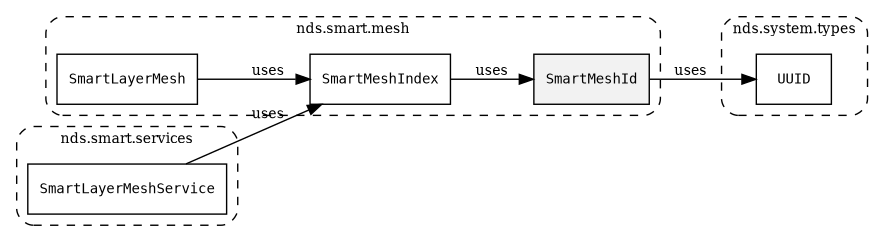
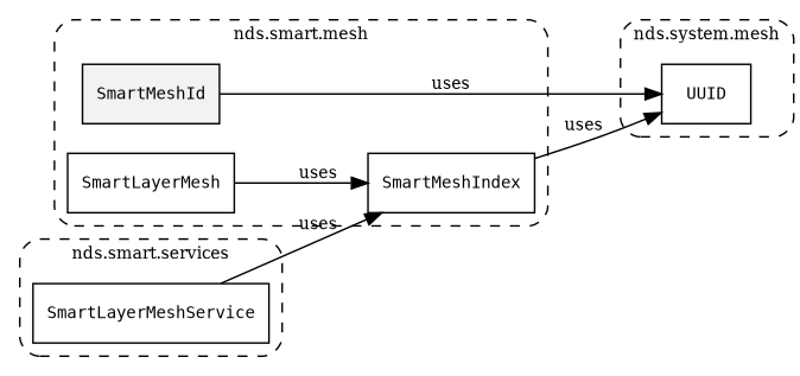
  digraph {
    fontsize=10
    rankdir=LR
    node [fontsize=10 shape=box]
    edge [fontsize=10]
    n1 [fillcolor="#0000000D" label=<<font face="monospace"><table align="center" border="0" cellspacing="0" cellpadding="0"><tr><td href="../../../content/packages/nds.smart.mesh.html#Subtype-SmartMeshId" title="Subtype defined in nds.smart.mesh">SmartMeshId</td></tr></table></font>> style=filled]
    n2 [label=<<font face="monospace"><table align="center" border="0" cellspacing="0" cellpadding="0"><tr><td href="../../../content/packages/nds.smart.mesh.html#Structure-SmartLayerMesh" title="Structure defined in nds.smart.mesh">SmartLayerMesh</td></tr></table></font>>]
    n3 [label=<<font face="monospace"><table align="center" border="0" cellspacing="0" cellpadding="0"><tr><td href="../../../content/packages/nds.smart.mesh.html#Structure-SmartMeshIndex" title="Structure defined in nds.smart.mesh">SmartMeshIndex</td></tr></table></font>>]
    n4 [label=<<font face="monospace"><table align="center" border="0" cellspacing="0" cellpadding="0"><tr><td href="../../../content/packages/nds.system.types.html#Structure-UUID" title="Structure defined in nds.system.types">UUID</td></tr></table></font>>]
    n5 [label=<<font face="monospace"><table align="center" border="0" cellspacing="0" cellpadding="0"><tr><td href="../../../content/packages/nds.smart.services.html#Service-SmartLayerMeshService" title="Service defined in nds.smart.services">SmartLayerMeshService</td></tr></table></font>>]
    subgraph cluster_1 {
      label="nds.smart.mesh"
      style="dashed, rounded"
      n1
      n2
      n3
    }
    subgraph cluster_2 {
-     label="nds.system.types"
+     label="nds.system.mesh"
      style="dashed, rounded"
      n4
    }
    subgraph cluster_3 {
      label="nds.smart.services"
      style="dashed, rounded"
      n5
    }
    n1 -> n4 [label=uses]
    n2 -> n3 [label=uses]
-   n3 -> n1 [label=uses]
+   n3 -> n4 [label=uses]
    n5 -> n3 [label=uses]
  }
